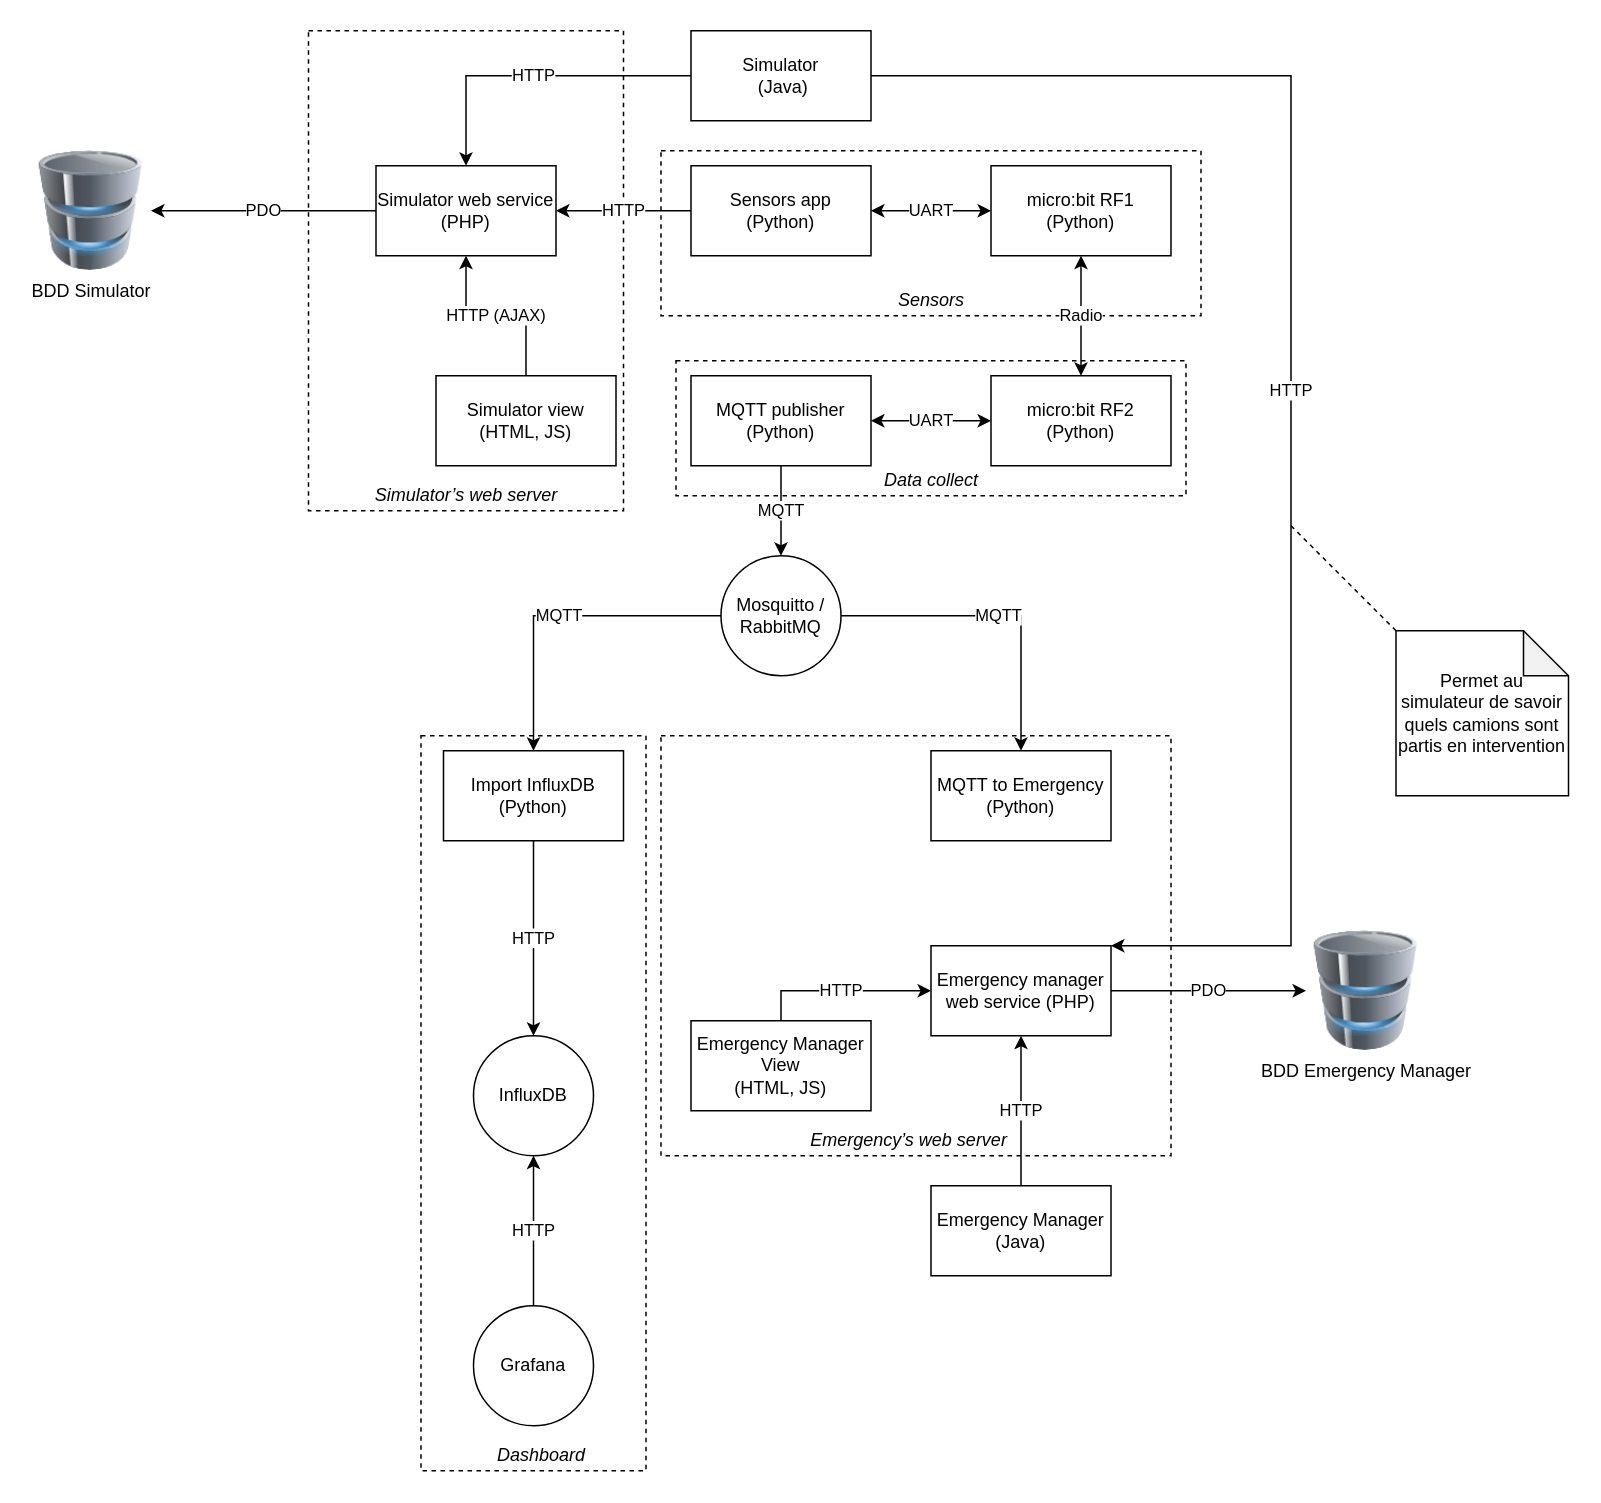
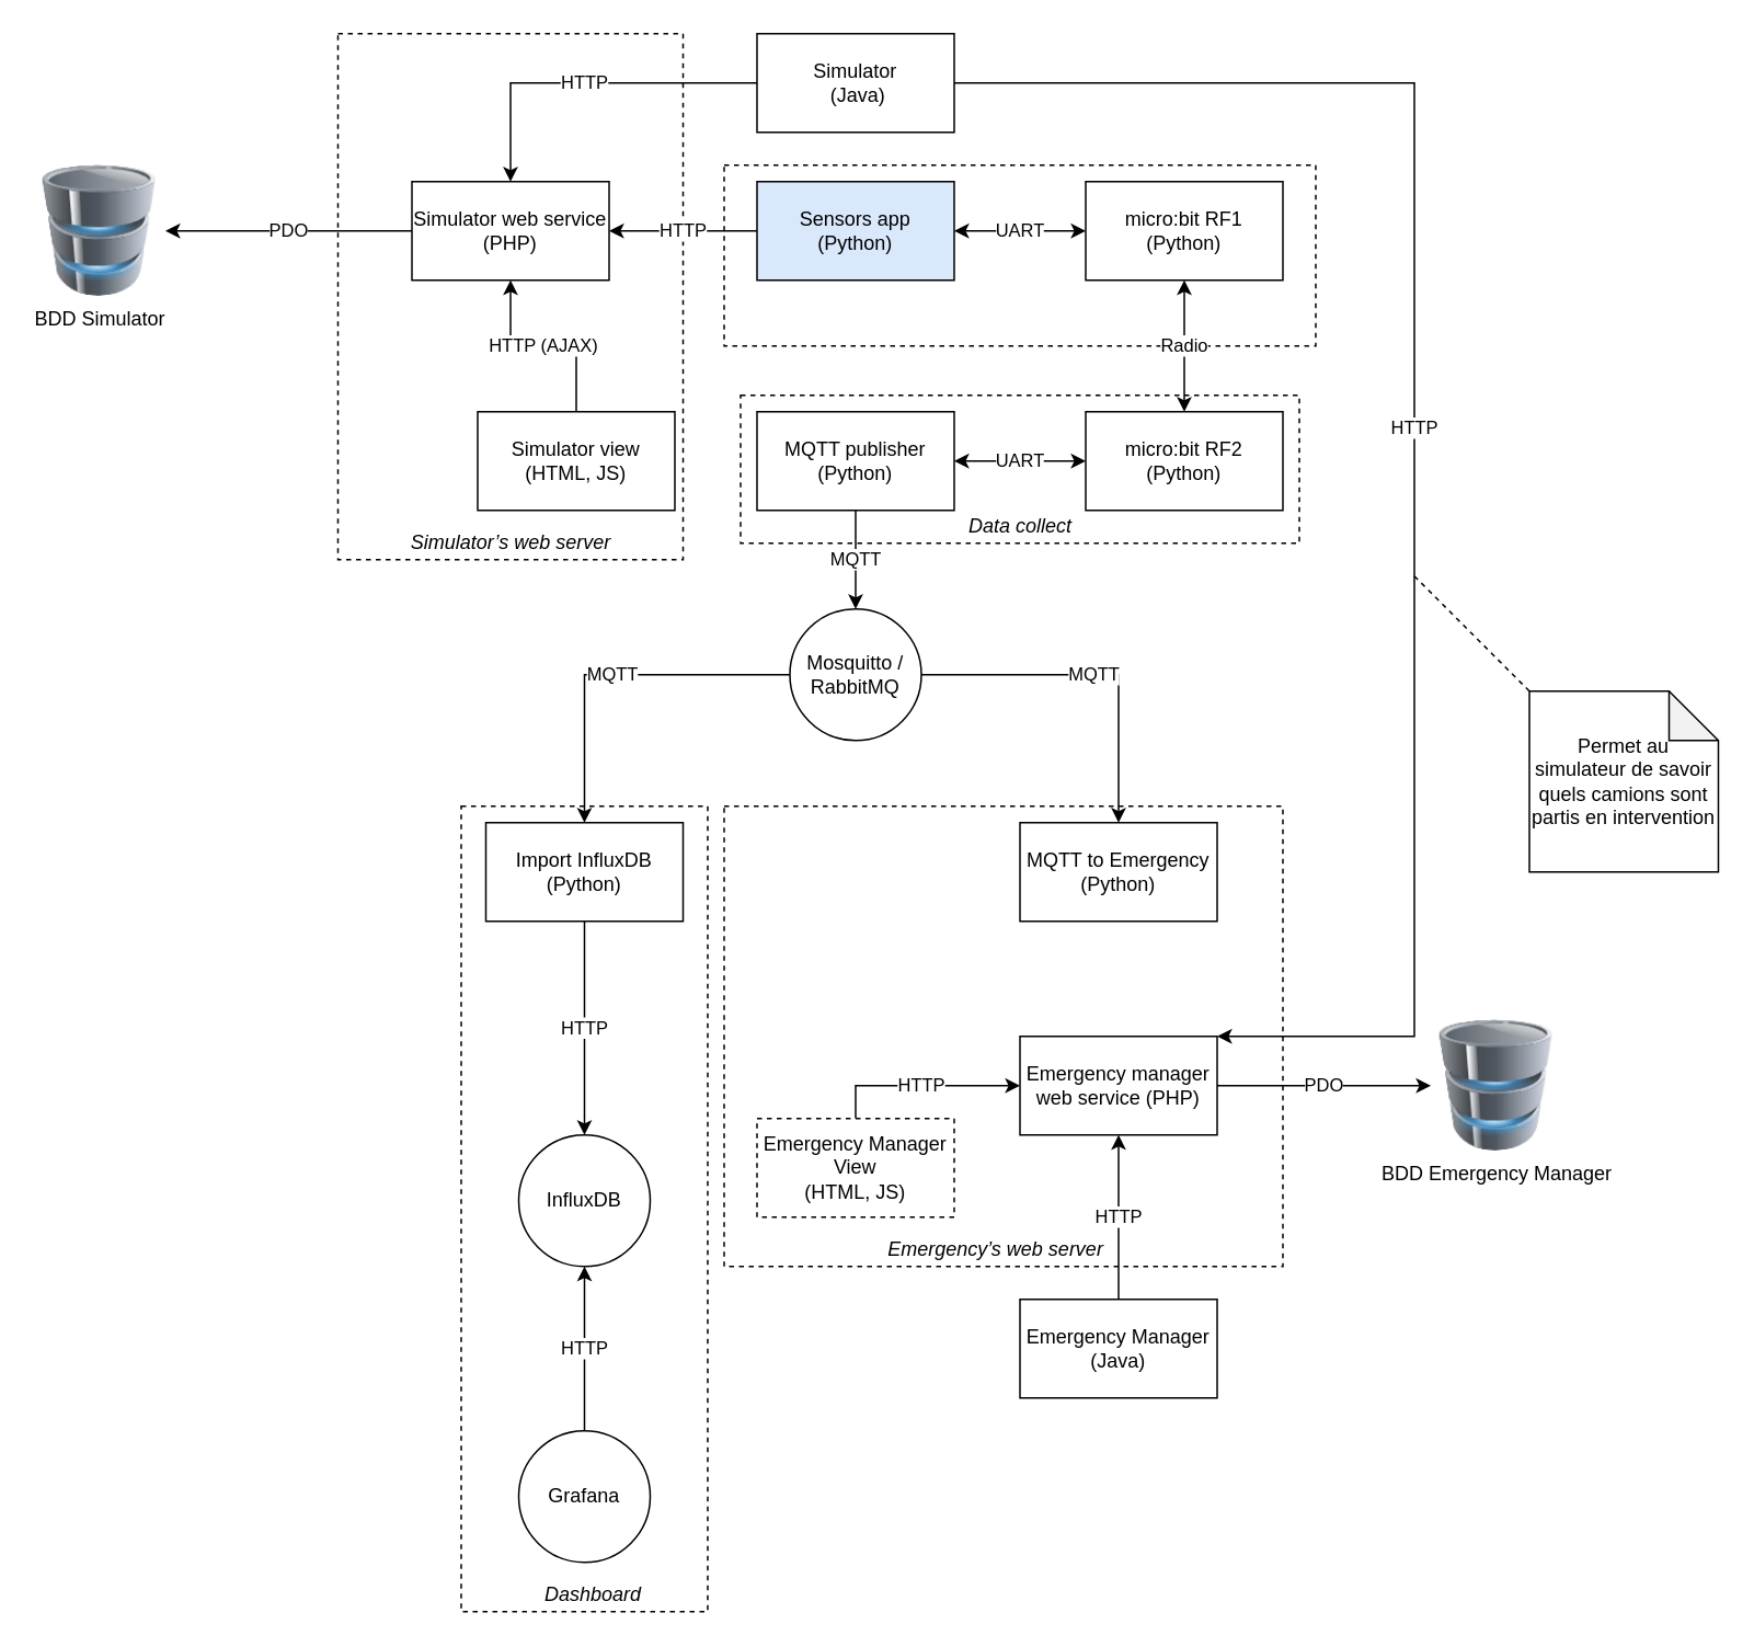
  <mxCell id="0" />
  <mxCell id="1" parent="0" />
  <mxCell id="2" value="" style="rounded=0;whiteSpace=wrap;html=1;dashed=1;" vertex="1" parent="1"><mxGeometry x="440" y="490" width="340" height="280" as="geometry" /></mxCell>
  <mxCell id="3" value="" style="rounded=0;whiteSpace=wrap;html=1;dashed=1;" vertex="1" parent="1"><mxGeometry x="280" y="490" width="150" height="490" as="geometry" /></mxCell>
  <mxCell id="4" value="" style="rounded=0;whiteSpace=wrap;html=1;dashed=1;" vertex="1" parent="1"><mxGeometry x="450" y="240" width="340" height="90" as="geometry" /></mxCell>
  <mxCell id="5" value="" style="rounded=0;whiteSpace=wrap;html=1;dashed=1;" vertex="1" parent="1"><mxGeometry x="440" y="100" width="360" height="110" as="geometry" /></mxCell>
  <mxCell id="6" value="" style="rounded=0;whiteSpace=wrap;html=1;dashed=1;" vertex="1" parent="1"><mxGeometry x="205" y="20" width="210" height="320" as="geometry" /></mxCell>
  <mxCell id="7" value="HTTP" style="edgeStyle=orthogonalEdgeStyle;rounded=0;orthogonalLoop=1;jettySize=auto;html=1;entryX=0.5;entryY=0;entryDx=0;entryDy=0;startArrow=none;startFill=0;" edge="1" parent="1" source="9" target="14"><mxGeometry relative="1" as="geometry" /></mxCell>
  <mxCell id="8" value="HTTP" style="edgeStyle=orthogonalEdgeStyle;rounded=0;orthogonalLoop=1;jettySize=auto;html=1;entryX=1;entryY=0;entryDx=0;entryDy=0;startArrow=none;startFill=0;endArrow=classic;endFill=1;" edge="1" parent="1" source="9" target="38"><mxGeometry relative="1" as="geometry"><Array as="points"><mxPoint x="860" y="50" /><mxPoint x="860" y="630" /></Array></mxGeometry></mxCell>
  <mxCell id="9" value="&lt;div&gt;Simulator&lt;/div&gt;&amp;nbsp;(Java)" style="rounded=0;whiteSpace=wrap;html=1;" vertex="1" parent="1"><mxGeometry x="460" y="20" width="120" height="60" as="geometry" /></mxCell>
  <mxCell id="10" value="PDO" style="edgeStyle=orthogonalEdgeStyle;rounded=0;orthogonalLoop=1;jettySize=auto;html=1;entryX=0;entryY=0.5;entryDx=0;entryDy=0;startArrow=classic;startFill=1;endArrow=none;endFill=0;" edge="1" parent="1" source="11" target="14"><mxGeometry relative="1" as="geometry" /></mxCell>
  <mxCell id="11" value="BDD Simulator" style="image;html=1;image=img/lib/clip_art/computers/Database_128x128.png" vertex="1" parent="1"><mxGeometry x="20" y="100" width="80" height="80" as="geometry" /></mxCell>
  <mxCell id="12" value="HTTP (AJAX)" style="edgeStyle=orthogonalEdgeStyle;rounded=0;orthogonalLoop=1;jettySize=auto;html=1;entryX=0.5;entryY=0;entryDx=0;entryDy=0;startArrow=classic;startFill=1;endArrow=none;endFill=0;" edge="1" parent="1" source="14" target="15"><mxGeometry relative="1" as="geometry" /></mxCell>
  <mxCell id="13" value="HTTP" style="edgeStyle=orthogonalEdgeStyle;rounded=0;orthogonalLoop=1;jettySize=auto;html=1;entryX=0;entryY=0.5;entryDx=0;entryDy=0;startArrow=classic;startFill=1;endArrow=none;endFill=0;" edge="1" parent="1" source="14" target="17"><mxGeometry relative="1" as="geometry" /></mxCell>
  <mxCell id="14" value="&lt;div&gt;Simulator web service (PHP)&lt;/div&gt;" style="rounded=0;whiteSpace=wrap;html=1;" vertex="1" parent="1"><mxGeometry x="250" y="110" width="120" height="60" as="geometry" /></mxCell>
  <mxCell id="15" value="Simulator view (HTML, JS)" style="rounded=0;whiteSpace=wrap;html=1;" vertex="1" parent="1"><mxGeometry x="290" y="250" width="120" height="60" as="geometry" /></mxCell>
  <mxCell id="16" value="UART" style="edgeStyle=orthogonalEdgeStyle;rounded=0;orthogonalLoop=1;jettySize=auto;html=1;entryX=0;entryY=0.5;entryDx=0;entryDy=0;startArrow=classic;startFill=1;" edge="1" parent="1" source="17" target="20"><mxGeometry relative="1" as="geometry" /></mxCell>
- <mxCell id="17" value="&lt;div&gt;Sensors app &lt;br&gt;&lt;/div&gt;&lt;div&gt;(Python)&lt;/div&gt;" style="rounded=0;whiteSpace=wrap;html=1;" vertex="1" parent="1"><mxGeometry x="460" y="110" width="120" height="60" as="geometry" /></mxCell>
+ <mxCell id="17" value="&lt;div&gt;Sensors app &lt;br&gt;&lt;/div&gt;&lt;div&gt;(Python)&lt;/div&gt;" style="rounded=0;whiteSpace=wrap;html=1;fillColor=#dae8fc;" vertex="1" parent="1"><mxGeometry x="460" y="110" width="120" height="60" as="geometry" /></mxCell>
  <mxCell id="18" value="&lt;div&gt;&lt;i&gt;Simulator’s web server&lt;/i&gt;&lt;/div&gt;" style="text;html=1;align=center;verticalAlign=middle;resizable=0;points=[];autosize=1;" vertex="1" parent="1"><mxGeometry x="240" y="320" width="140" height="20" as="geometry" /></mxCell>
  <mxCell id="19" value="&lt;div&gt;Radio&lt;/div&gt;" style="edgeStyle=orthogonalEdgeStyle;rounded=0;orthogonalLoop=1;jettySize=auto;html=1;startArrow=classic;startFill=1;entryX=0.5;entryY=0;entryDx=0;entryDy=0;" edge="1" parent="1" source="20" target="21"><mxGeometry relative="1" as="geometry"><mxPoint x="720" y="250" as="targetPoint" /></mxGeometry></mxCell>
  <mxCell id="20" value="&lt;div&gt;micro:bit RF1&lt;/div&gt;&lt;div&gt;(Python)&lt;br&gt;&lt;/div&gt;" style="rounded=0;whiteSpace=wrap;html=1;" vertex="1" parent="1"><mxGeometry x="660" y="110" width="120" height="60" as="geometry" /></mxCell>
  <mxCell id="21" value="&lt;div&gt;micro:bit RF2&lt;/div&gt;&lt;div&gt;(Python)&lt;br&gt;&lt;/div&gt;" style="rounded=0;whiteSpace=wrap;html=1;" vertex="1" parent="1"><mxGeometry x="660" y="250" width="120" height="60" as="geometry" /></mxCell>
- <mxCell id="22" value="&lt;i&gt;Sensors&lt;/i&gt;" style="text;html=1;align=center;verticalAlign=middle;resizable=0;points=[];autosize=1;" vertex="1" parent="1"><mxGeometry x="590" y="190" width="60" height="20" as="geometry" /></mxCell>
  <mxCell id="23" value="UART" style="edgeStyle=orthogonalEdgeStyle;rounded=0;orthogonalLoop=1;jettySize=auto;html=1;entryX=0;entryY=0.5;entryDx=0;entryDy=0;startArrow=classic;startFill=1;" edge="1" parent="1" source="25" target="21"><mxGeometry relative="1" as="geometry" /></mxCell>
  <mxCell id="24" value="MQTT" style="edgeStyle=orthogonalEdgeStyle;rounded=0;orthogonalLoop=1;jettySize=auto;html=1;startArrow=none;startFill=0;entryX=0.5;entryY=0;entryDx=0;entryDy=0;" edge="1" parent="1" source="25" target="28"><mxGeometry relative="1" as="geometry"><mxPoint x="520" y="390" as="targetPoint" /></mxGeometry></mxCell>
  <mxCell id="25" value="&lt;div&gt;MQTT publisher&lt;/div&gt;&lt;div&gt;(Python)&lt;br&gt;&lt;/div&gt;" style="rounded=0;whiteSpace=wrap;html=1;" vertex="1" parent="1"><mxGeometry x="460" y="250" width="120" height="60" as="geometry" /></mxCell>
  <mxCell id="26" value="MQTT" style="edgeStyle=orthogonalEdgeStyle;rounded=0;orthogonalLoop=1;jettySize=auto;html=1;entryX=0.5;entryY=0;entryDx=0;entryDy=0;startArrow=none;startFill=0;" edge="1" parent="1" source="28" target="30"><mxGeometry relative="1" as="geometry" /></mxCell>
  <mxCell id="27" value="MQTT" style="edgeStyle=orthogonalEdgeStyle;rounded=0;orthogonalLoop=1;jettySize=auto;html=1;entryX=0.5;entryY=0;entryDx=0;entryDy=0;startArrow=none;startFill=0;" edge="1" parent="1" source="28" target="31"><mxGeometry relative="1" as="geometry" /></mxCell>
  <mxCell id="28" value="Mosquitto / RabbitMQ" style="ellipse;whiteSpace=wrap;html=1;aspect=fixed;" vertex="1" parent="1"><mxGeometry x="480" y="370" width="80" height="80" as="geometry" /></mxCell>
  <mxCell id="29" value="HTTP" style="edgeStyle=orthogonalEdgeStyle;rounded=0;orthogonalLoop=1;jettySize=auto;html=1;entryX=0.5;entryY=0;entryDx=0;entryDy=0;startArrow=none;startFill=0;" edge="1" parent="1" source="30" target="33"><mxGeometry relative="1" as="geometry" /></mxCell>
  <mxCell id="30" value="&lt;div&gt;Import InfluxDB&lt;br&gt;&lt;/div&gt;(Python)" style="rounded=0;whiteSpace=wrap;html=1;" vertex="1" parent="1"><mxGeometry x="295" y="500" width="120" height="60" as="geometry" /></mxCell>
  <mxCell id="31" value="&lt;div&gt;MQTT to Emergency&lt;/div&gt;&lt;div&gt;(Python)&lt;br&gt;&lt;/div&gt;" style="rounded=0;whiteSpace=wrap;html=1;" vertex="1" parent="1"><mxGeometry x="620" y="500" width="120" height="60" as="geometry" /></mxCell>
  <mxCell id="32" value="HTTP" style="edgeStyle=orthogonalEdgeStyle;rounded=0;orthogonalLoop=1;jettySize=auto;html=1;entryX=0.5;entryY=0;entryDx=0;entryDy=0;startArrow=classic;startFill=1;endArrow=none;endFill=0;" edge="1" parent="1" source="33" target="34"><mxGeometry relative="1" as="geometry" /></mxCell>
  <mxCell id="33" value="InfluxDB" style="ellipse;whiteSpace=wrap;html=1;aspect=fixed;" vertex="1" parent="1"><mxGeometry x="315" y="690" width="80" height="80" as="geometry" /></mxCell>
  <mxCell id="34" value="Grafana" style="ellipse;whiteSpace=wrap;html=1;aspect=fixed;" vertex="1" parent="1"><mxGeometry x="315" y="870" width="80" height="80" as="geometry" /></mxCell>
  <mxCell id="35" value="PDO" style="edgeStyle=orthogonalEdgeStyle;rounded=0;orthogonalLoop=1;jettySize=auto;html=1;entryX=0;entryY=0.5;entryDx=0;entryDy=0;startArrow=none;startFill=0;" edge="1" parent="1" source="38" target="39"><mxGeometry relative="1" as="geometry" /></mxCell>
  <mxCell id="36" value="HTTP" style="edgeStyle=orthogonalEdgeStyle;rounded=0;orthogonalLoop=1;jettySize=auto;html=1;entryX=0.5;entryY=0;entryDx=0;entryDy=0;startArrow=classic;startFill=1;endArrow=none;endFill=0;" edge="1" parent="1" source="38" target="40"><mxGeometry relative="1" as="geometry" /></mxCell>
  <mxCell id="37" value="HTTP" style="edgeStyle=orthogonalEdgeStyle;rounded=0;orthogonalLoop=1;jettySize=auto;html=1;entryX=0.5;entryY=0;entryDx=0;entryDy=0;startArrow=classic;startFill=1;endArrow=none;endFill=0;" edge="1" parent="1" source="38" target="41"><mxGeometry relative="1" as="geometry" /></mxCell>
  <mxCell id="38" value="Emergency manager web service (PHP)" style="rounded=0;whiteSpace=wrap;html=1;" vertex="1" parent="1"><mxGeometry x="620" y="630" width="120" height="60" as="geometry" /></mxCell>
  <mxCell id="39" value="BDD Emergency Manager" style="image;html=1;image=img/lib/clip_art/computers/Database_128x128.png" vertex="1" parent="1"><mxGeometry x="870" y="620" width="80" height="80" as="geometry" /></mxCell>
  <mxCell id="40" value="&lt;div&gt;Emergency Manager&lt;/div&gt;&lt;div&gt;(Java)&lt;br&gt;&lt;/div&gt;" style="rounded=0;whiteSpace=wrap;html=1;" vertex="1" parent="1"><mxGeometry x="620" y="790" width="120" height="60" as="geometry" /></mxCell>
- <mxCell id="41" value="&lt;div&gt;Emergency Manager View&lt;/div&gt;&lt;div&gt;(HTML, JS)&lt;br&gt;&lt;/div&gt;" style="rounded=0;whiteSpace=wrap;html=1;" vertex="1" parent="1"><mxGeometry x="460" y="680" width="120" height="60" as="geometry" /></mxCell>
+ <mxCell id="41" value="&lt;div&gt;Emergency Manager View&lt;/div&gt;&lt;div&gt;(HTML, JS)&lt;br&gt;&lt;/div&gt;" style="rounded=0;whiteSpace=wrap;html=1;dashed=1;" vertex="1" parent="1"><mxGeometry x="460" y="680" width="120" height="60" as="geometry" /></mxCell>
  <mxCell id="42" value="&lt;i&gt;Data collect&lt;br&gt;&lt;/i&gt;" style="text;html=1;align=center;verticalAlign=middle;resizable=0;points=[];autosize=1;" vertex="1" parent="1"><mxGeometry x="580" y="310" width="80" height="20" as="geometry" /></mxCell>
  <mxCell id="43" value="&lt;div&gt;&lt;i&gt;Dashboard&lt;/i&gt;&lt;/div&gt;" style="text;html=1;align=center;verticalAlign=middle;resizable=0;points=[];autosize=1;" vertex="1" parent="1"><mxGeometry x="325" y="960" width="70" height="20" as="geometry" /></mxCell>
  <mxCell id="44" value="&lt;i&gt;Emergency’s web server&lt;br&gt;&lt;/i&gt;" style="text;html=1;align=center;verticalAlign=middle;resizable=0;points=[];autosize=1;" vertex="1" parent="1"><mxGeometry x="530" y="750" width="150" height="20" as="geometry" /></mxCell>
  <mxCell id="45" style="rounded=0;orthogonalLoop=1;jettySize=auto;html=1;exitX=0;exitY=0;exitDx=0;exitDy=0;exitPerimeter=0;startArrow=none;startFill=0;endArrow=none;endFill=0;dashed=1;" edge="1" parent="1" source="46"><mxGeometry relative="1" as="geometry"><mxPoint x="860" y="350" as="targetPoint" /></mxGeometry></mxCell>
  <mxCell id="46" value="Permet au simulateur de savoir quels camions sont partis en intervention" style="shape=note;whiteSpace=wrap;html=1;backgroundOutline=1;darkOpacity=0.05;" vertex="1" parent="1"><mxGeometry x="930" y="420" width="115" height="110" as="geometry" /></mxCell>
